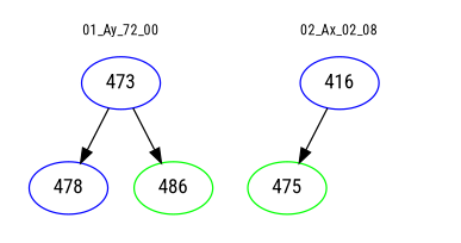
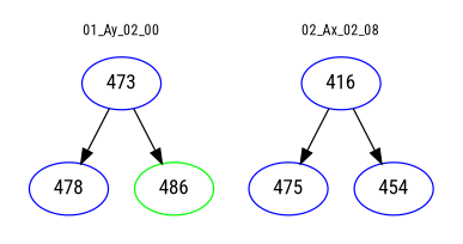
  digraph {
    fontname="Roboto Condensed"
    node [color=blue fontname="Roboto Condensed"]
    edge [color=black fontname="Roboto Condensed"]
    n1 [label=473]
    n2 [label=478]
    n3 [color=green label=486]
    n4 [label=416]
-   n5 [color=green label=475]
+   n5 [label=475]
+   n6 [label=454]
    subgraph cluster_1 {
      color=white
      fontsize=10
-     label="01_Ay_72_00"
+     label="01_Ay_02_00"
      n1
      n2
      n3
    }
    subgraph cluster_2 {
      color=white
      fontsize=10
      label="02_Ax_02_08"
      n4
      n5
+     n6
    }
    n1 -> n2
    n1 -> n3
    n4 -> n5
+   n4 -> n6
  }
